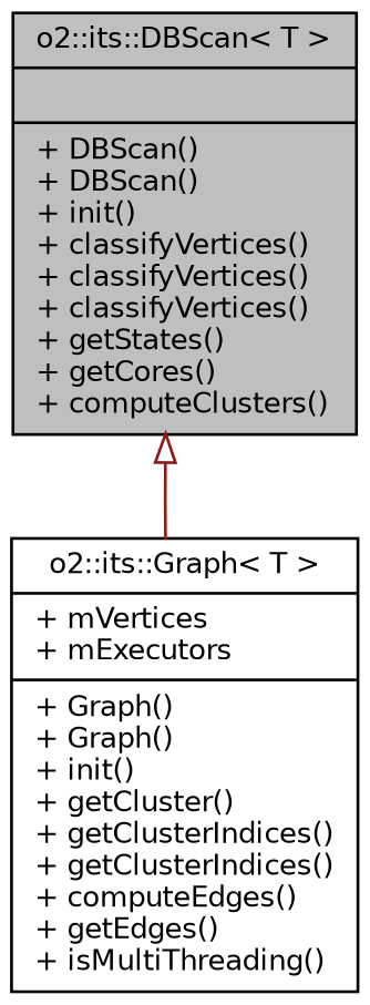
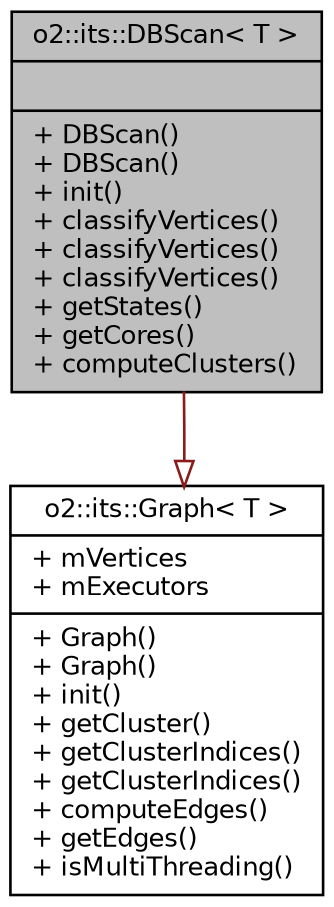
  digraph {
    node [color=black fontname=Helvetica fontsize=10 shape=record]
    n1 [fillcolor=grey75 fontcolor=black height=0.2 label="{o2::its::DBScan\< T \>\n||+ DBScan()\l+ DBScan()\l+ init()\l+ classifyVertices()\l+ classifyVertices()\l+ classifyVertices()\l+ getStates()\l+ getCores()\l+ computeClusters()\l}" style=filled width=0.4]
    n2 [height=0.2 label="{o2::its::Graph\< T \>\n|+ mVertices\l+ mExecutors\l|+ Graph()\l+ Graph()\l+ init()\l+ getCluster()\l+ getClusterIndices()\l+ getClusterIndices()\l+ computeEdges()\l+ getEdges()\l+ isMultiThreading()\l}" width=0.4]
-   n1 -> n2 [arrowtail=onormal color=firebrick4 dir=back fontname=Helvetica fontsize=10 labelfontname=Helvetica labelfontsize=10 style=solid]
+   n2 -> n1 [arrowtail=onormal color=firebrick4 dir=back fontname=Helvetica fontsize=10 labelfontname=Helvetica labelfontsize=10 style=solid]
  }
